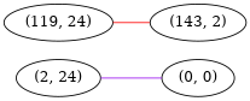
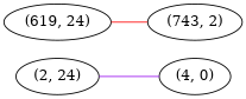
  graph {
    rankdir=LR
    "(2, 24)"
-   "(0, 0)"
-   "(119, 24)"
-   "(143, 2)"
+   "(0, 0)" [label="(4, 0)"]
+   "(119, 24)" [label="(619, 24)"]
+   "(143, 2)" [label="(743, 2)"]
    "(2, 24)" -- "(0, 0)" [color=purple weight=4]
    "(119, 24)" -- "(143, 2)" [color=red weight=1]
  }
